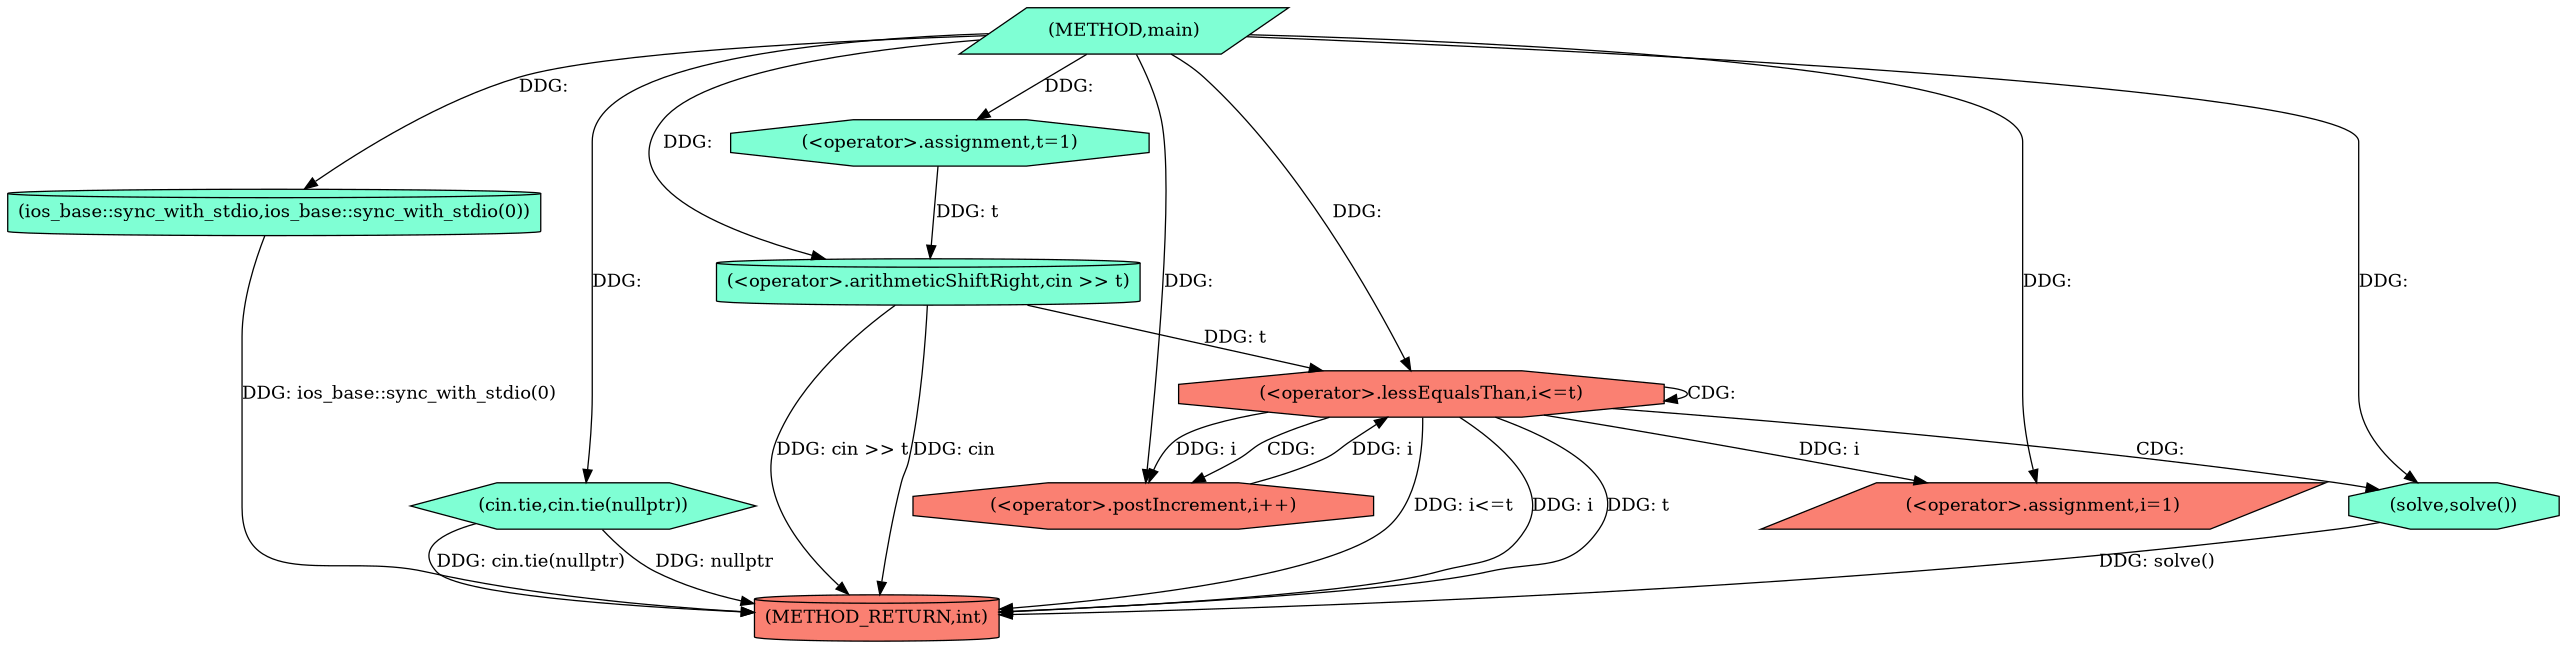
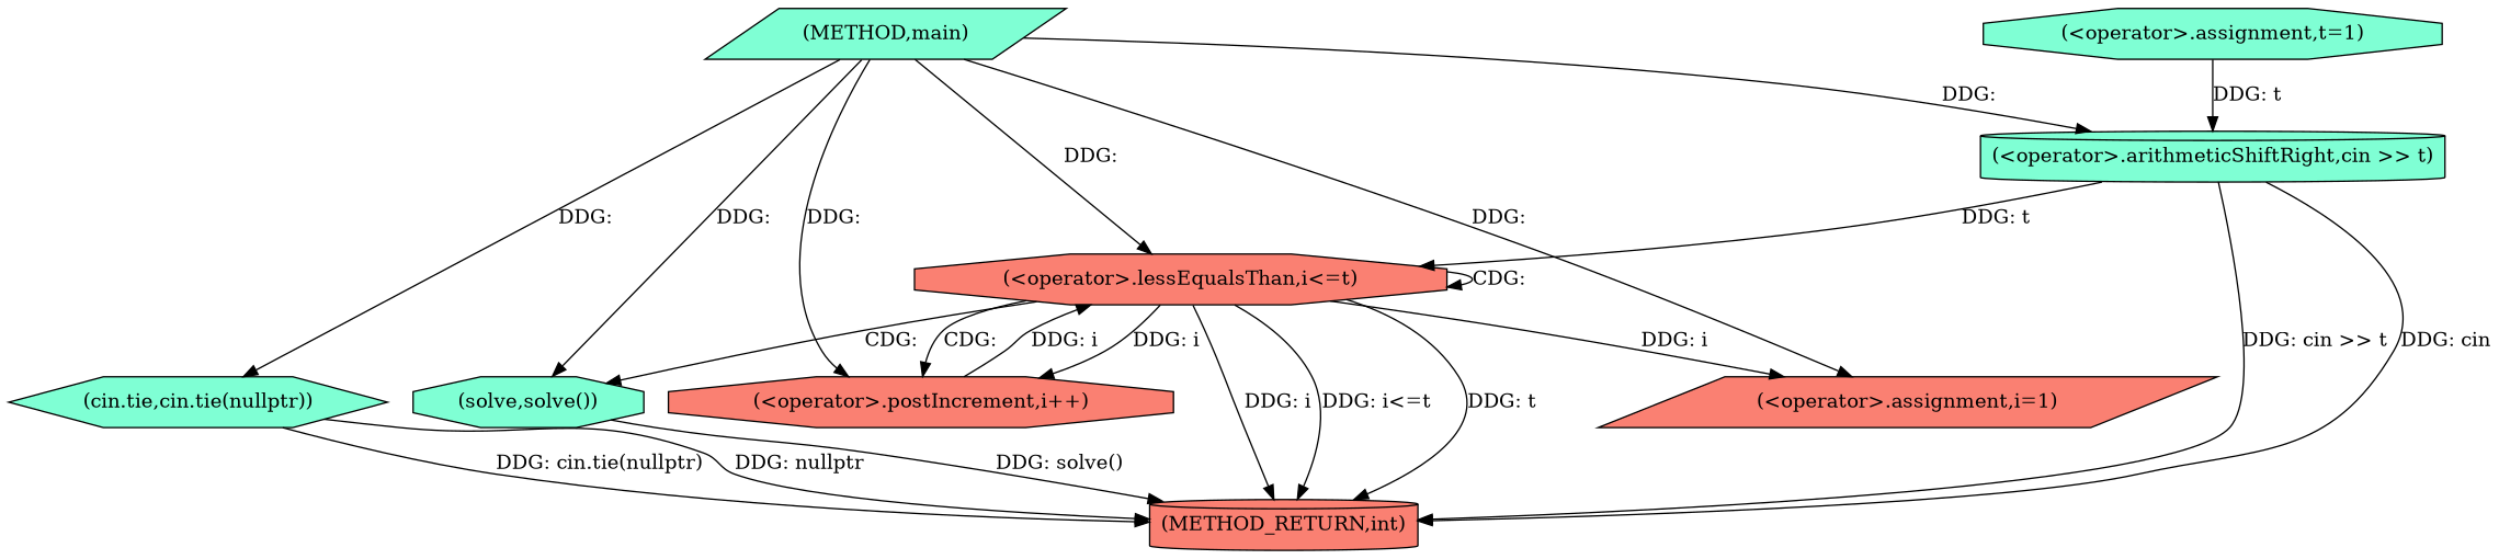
  digraph {
    node [fillcolor=aquamarine shape=octagon style=filled]
    n1 [label="(METHOD,main)" shape=parallelogram]
-   n2 [label="(ios_base::sync_with_stdio,ios_base::sync_with_stdio(0))" shape=cylinder]
    n3 [label="(cin.tie,cin.tie(nullptr))" shape=hexagon]
    n4 [label="(<operator>.assignment,t=1)"]
    n5 [label="(<operator>.arithmeticShiftRight,cin >> t)" shape=cylinder]
    n6 [fillcolor=salmon label="(<operator>.assignment,i=1)" shape=parallelogram]
    n7 [fillcolor=salmon label="(<operator>.lessEqualsThan,i<=t)"]
    n8 [fillcolor=salmon label="(<operator>.postIncrement,i++)"]
    n9 [label="(solve,solve())"]
    n10 [fillcolor=salmon label="(METHOD_RETURN,int)" shape=cylinder]
-   n1 -> n2 [label="DDG: "]
    n1 -> n3 [label="DDG: "]
-   n1 -> n4 [label="DDG: "]
    n1 -> n5 [label="DDG: "]
    n1 -> n6 [label="DDG: "]
    n1 -> n7 [label="DDG: "]
    n1 -> n8 [label="DDG: "]
    n1 -> n9 [label="DDG: "]
-   n2 -> n10 [label="DDG: ios_base::sync_with_stdio(0)"]
    n3 -> n10 [label="DDG: cin.tie(nullptr)"]
    n3 -> n10 [label="DDG: nullptr"]
    n4 -> n5 [label="DDG: t"]
    n5 -> n7 [label="DDG: t"]
    n5 -> n10 [label="DDG: cin >> t"]
    n5 -> n10 [label="DDG: cin"]
    n7 -> n6 [label="DDG: i"]
    n7 -> n7 [label="CDG: "]
    n7 -> n8 [label="DDG: i"]
    n7 -> n8 [label="CDG: "]
    n7 -> n9 [label="CDG: "]
    n7 -> n10 [label="DDG: i"]
    n7 -> n10 [label="DDG: t"]
    n7 -> n10 [label="DDG: i<=t"]
    n8 -> n7 [label="DDG: i"]
    n9 -> n10 [label="DDG: solve()"]
  }
